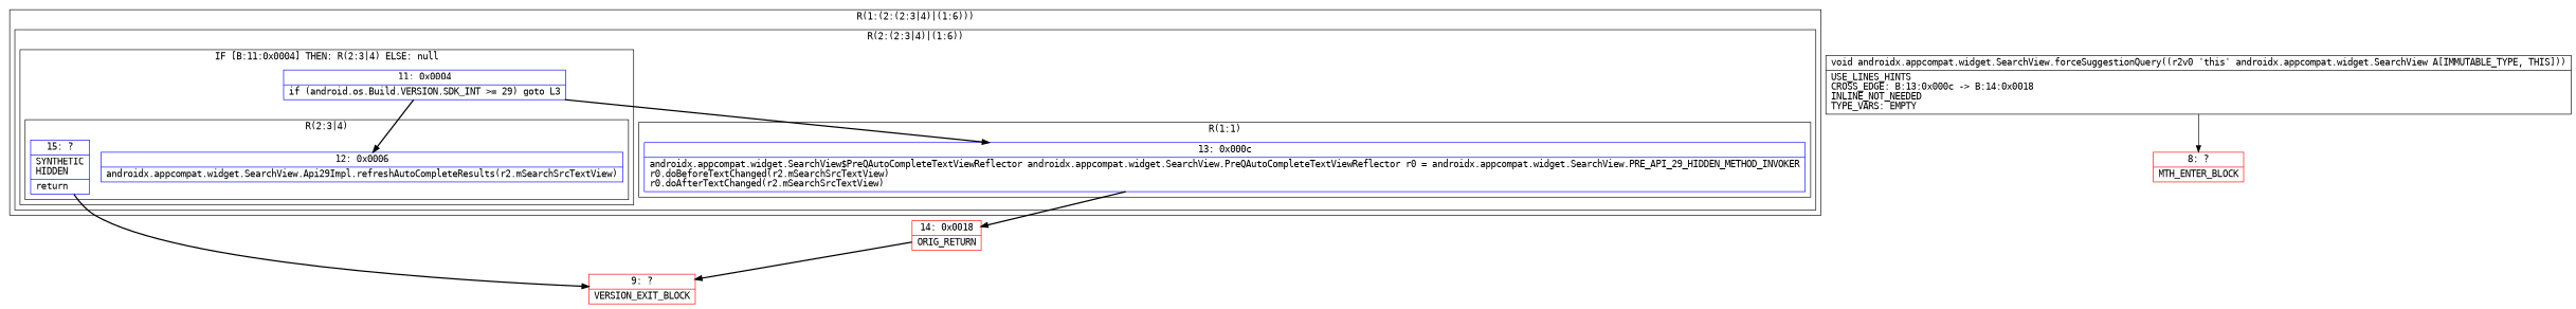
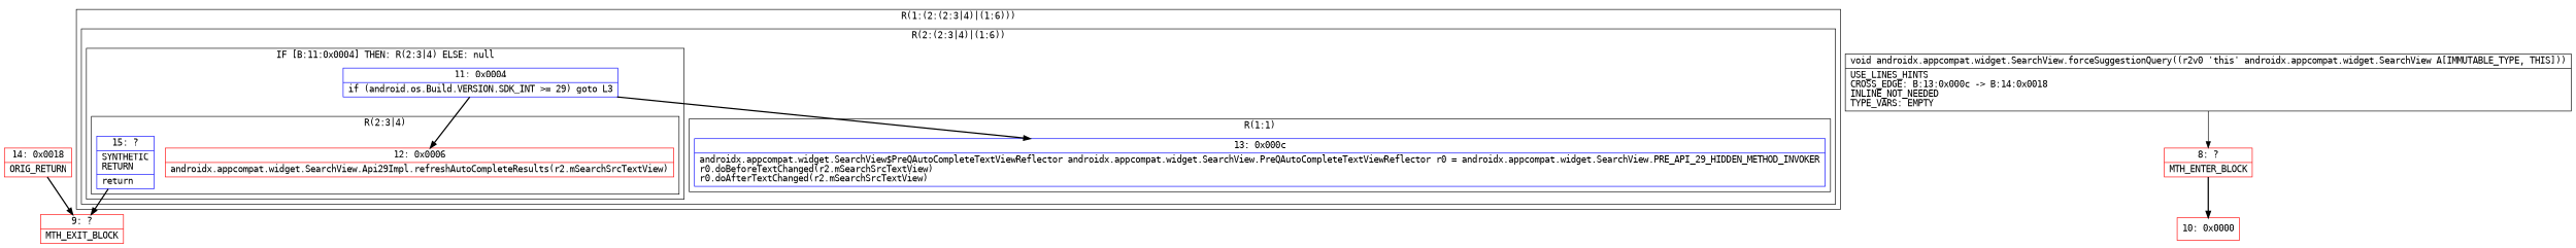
  digraph {
    fontname="DejaVu Sans Mono"
    node [color=blue fontname="DejaVu Sans Mono" shape=record]
    edge [fontname="DejaVu Sans Mono" style=bold]
-   n1 [label="{12\:\ 0x0006|androidx.appcompat.widget.SearchView.Api29Impl.refreshAutoCompleteResults(r2.mSearchSrcTextView)\l}"]
-   n2 [label="{15\:\ ?|SYNTHETIC\lHIDDEN\l|return\l}"]
+   n1 [color=red label="{12\:\ 0x0006|androidx.appcompat.widget.SearchView.Api29Impl.refreshAutoCompleteResults(r2.mSearchSrcTextView)\l}"]
+   n2 [label="{15\:\ ?|SYNTHETIC\lRETURN\l|return\l}"]
    n3 [label="{11\:\ 0x0004|if (android.os.Build.VERSION.SDK_INT \>= 29) goto L3\l}"]
    n4 [label="{13\:\ 0x000c|androidx.appcompat.widget.SearchView$PreQAutoCompleteTextViewReflector androidx.appcompat.widget.SearchView.PreQAutoCompleteTextViewReflector r0 = androidx.appcompat.widget.SearchView.PRE_API_29_HIDDEN_METHOD_INVOKER\lr0.doBeforeTextChanged(r2.mSearchSrcTextView)\lr0.doAfterTextChanged(r2.mSearchSrcTextView)\l}"]
-   n5 [color=red label="{9\:\ ?|VERSION_EXIT_BLOCK\l}"]
+   n5 [color=red label="{9\:\ ?|MTH_EXIT_BLOCK\l}"]
    n6 [color=red label="{14\:\ 0x0018|ORIG_RETURN\l}"]
    n7 [color=red label="{8\:\ ?|MTH_ENTER_BLOCK\l}"]
+   n8 [color=red label="{10\:\ 0x0000}"]
    n9 [label="{void androidx.appcompat.widget.SearchView.forceSuggestionQuery((r2v0 'this' androidx.appcompat.widget.SearchView A[IMMUTABLE_TYPE, THIS]))  | USE_LINES_HINTS\lCROSS_EDGE: B:13:0x000c \-\> B:14:0x0018\lINLINE_NOT_NEEDED\lTYPE_VARS: EMPTY\l}" color=""]
    subgraph cluster_1 {
      label="R(1:(2:(2:3|4)|(1:6)))"
      subgraph cluster_2 {
        label="R(2:(2:3|4)|(1:6))"
        subgraph cluster_3 {
          label="IF [B:11:0x0004] THEN: R(2:3|4) ELSE: null"
          n3
          subgraph cluster_4 {
            label="R(2:3|4)"
            n1
            n2
          }
        }
        subgraph cluster_5 {
          label="R(1:1)"
          n4
        }
      }
    }
    n2 -> n5
    n3 -> n1
    n3 -> n4
-   n4 -> n6
    n6 -> n5
+   n7 -> n8
    n9 -> n7 [style=solid]
  }
